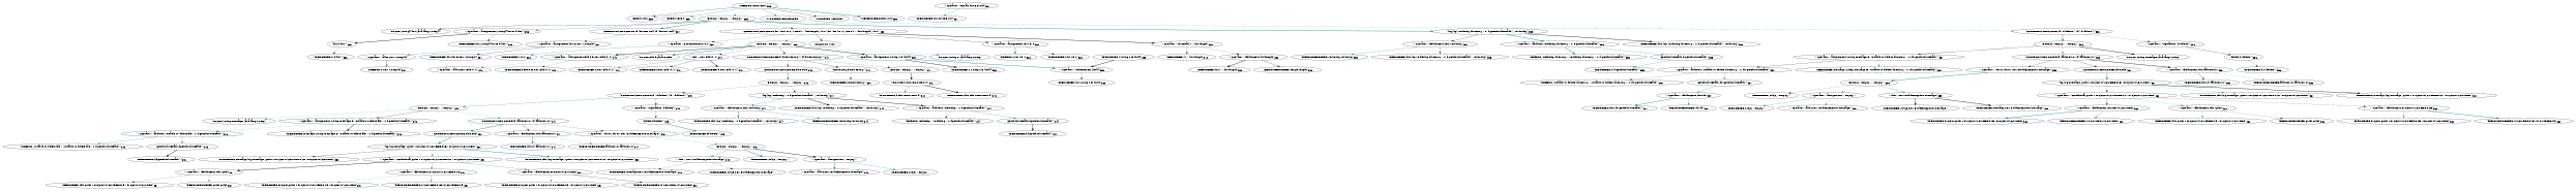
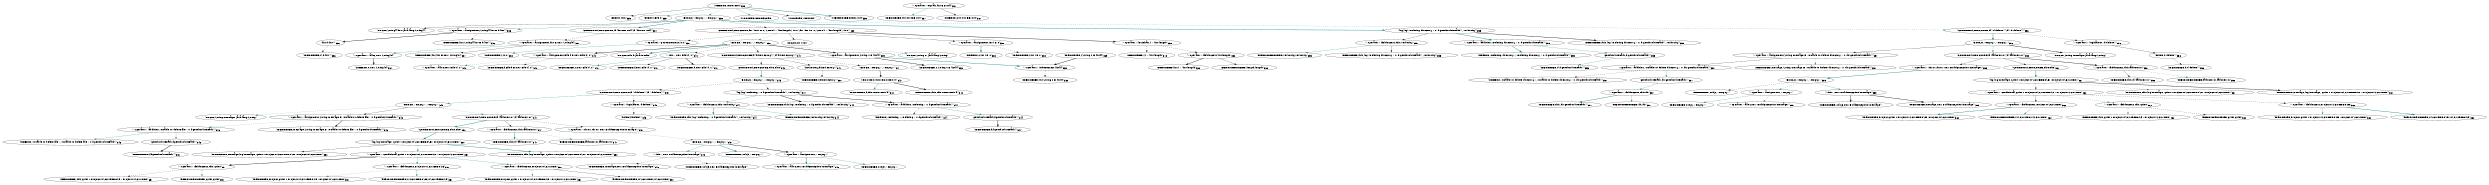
  digraph {
    edge [color=black style=solid]
    n1 [label=<(METHOD,removeDir)<SUB>335</SUB>>]
    n2 [label=<(PARAM,this)<SUB>335</SUB>>]
    n3 [label=<(PARAM,File d)<SUB>335</SUB>>]
    n4 [label=<(BLOCK,&lt;empty&gt;,&lt;empty&gt;)<SUB>335</SUB>>]
    n5 [label=<(MODIFIER,PROTECTED)>]
    n6 [label=<(MODIFIER,VIRTUAL)>]
    n7 [label=<(METHOD_RETURN,void)<SUB>335</SUB>>]
    n8 [label=<(LOCAL,String[] list: java.lang.String[])>]
    n9 [label=<(&lt;operator&gt;.assignment,String[] list = d.list())<SUB>336</SUB>>]
    n10 [label=<(CONTROL_STRUCTURE,if (list == null),if (list == null))<SUB>337</SUB>>]
    n11 [label=<(CONTROL_STRUCTURE,for (int i = 0; Some(i &lt; list.length); i++),for (int i = 0; Some(i &lt; list.length); i++))<SUB>338</SUB>>]
    n12 [label=<(log,log(&quot;Deleting directory &quot; + d.getAbsolutePath(), verbosity))<SUB>355</SUB>>]
    n13 [label=<(CONTROL_STRUCTURE,if (!d.delete()),if (!d.delete()))<SUB>356</SUB>>]
    n14 [label=<(IDENTIFIER,list,String[] list = d.list())<SUB>336</SUB>>]
    n15 [label=<(list,d.list())<SUB>336</SUB>>]
    n16 [label=<(&lt;operator&gt;.assignment,list = new String[0])<SUB>337</SUB>>]
    n17 [label=<(LOCAL,int i: int)>]
    n18 [label=<(&lt;operator&gt;.assignment,int i = 0)<SUB>338</SUB>>]
    n19 [label=<(&lt;operator&gt;.lessThan,i &lt; list.length)<SUB>338</SUB>>]
    n20 [label=<(&lt;operator&gt;.postIncrement,i++)<SUB>338</SUB>>]
    n21 [label=<(BLOCK,&lt;empty&gt;,&lt;empty&gt;)<SUB>338</SUB>>]
    n22 [label=<(IDENTIFIER,this,log(&quot;Deleting directory &quot; + d.getAbsolutePath(), verbosity))<SUB>355</SUB>>]
    n23 [label=<(&lt;operator&gt;.addition,&quot;Deleting directory &quot; + d.getAbsolutePath())<SUB>355</SUB>>]
    n24 [label=<(&lt;operator&gt;.fieldAccess,this.verbosity)<SUB>355</SUB>>]
    n25 [label=<(&lt;operator&gt;.logicalNot,!d.delete())<SUB>356</SUB>>]
    n26 [label=<(BLOCK,&lt;empty&gt;,&lt;empty&gt;)<SUB>356</SUB>>]
    n27 [label=<(IDENTIFIER,d,d.list())<SUB>336</SUB>>]
    n28 [label=<(&lt;operator&gt;.equals,list == null)<SUB>337</SUB>>]
    n29 [label=<(IDENTIFIER,list,list == null)<SUB>337</SUB>>]
+   n30 [label=<(LITERAL,null,list == null)<SUB>337</SUB>>]
    n31 [label=<(IDENTIFIER,list,list = new String[0])<SUB>337</SUB>>]
    n32 [label=<(&lt;operator&gt;.alloc,new String[0])>]
    n33 [label=<(LITERAL,0,new String[0])<SUB>337</SUB>>]
    n34 [label=<(IDENTIFIER,i,int i = 0)<SUB>338</SUB>>]
    n35 [label=<(LITERAL,0,int i = 0)<SUB>338</SUB>>]
    n36 [label=<(IDENTIFIER,i,i &lt; list.length)<SUB>318</SUB>>]
    n37 [label=<(&lt;operator&gt;.fieldAccess,list.length)<SUB>338</SUB>>]
    n38 [label=<(IDENTIFIER,i,i++)<SUB>338</SUB>>]
    n39 [label=<(LOCAL,String s: java.lang.String)>]
    n40 [label=<(&lt;operator&gt;.assignment,String s = list[i])<SUB>339</SUB>>]
    n41 [label=<(LOCAL,File f: java.io.File)>]
    n42 [label=<(&lt;operator&gt;.assignment,File f = new File(d, s))<SUB>340</SUB>>]
    n43 [label=<(&lt;init&gt;,new File(d, s))<SUB>340</SUB>>]
    n44 [label=<(CONTROL_STRUCTURE,if (f.isDirectory()),if (f.isDirectory()))<SUB>341</SUB>>]
    n45 [label=<(IDENTIFIER,list,i &lt; list.length)<SUB>338</SUB>>]
    n46 [label=<(FIELD_IDENTIFIER,length,length)<SUB>338</SUB>>]
    n47 [label=<(IDENTIFIER,s,String s = list[i])<SUB>333</SUB>>]
    n48 [label=<(&lt;operator&gt;.indexAccess,list[i])<SUB>339</SUB>>]
    n49 [label=<(IDENTIFIER,f,File f = new File(d, s))<SUB>340</SUB>>]
    n50 [label=<(&lt;operator&gt;.alloc,new File(d, s))<SUB>340</SUB>>]
    n51 [label=<(IDENTIFIER,f,new File(d, s))<SUB>340</SUB>>]
    n52 [label=<(IDENTIFIER,d,new File(d, s))<SUB>340</SUB>>]
    n53 [label=<(IDENTIFIER,s,new File(d, s))<SUB>340</SUB>>]
    n54 [label=<(isDirectory,f.isDirectory())<SUB>341</SUB>>]
    n55 [label=<(BLOCK,&lt;empty&gt;,&lt;empty&gt;)<SUB>341</SUB>>]
    n56 [label=<(CONTROL_STRUCTURE,else,else)<SUB>343</SUB>>]
    n57 [label=<(IDENTIFIER,list,String s = list[i])<SUB>339</SUB>>]
    n58 [label=<(IDENTIFIER,i,String s = list[i])<SUB>339</SUB>>]
    n59 [label=<(IDENTIFIER,f,f.isDirectory())<SUB>351</SUB>>]
    n60 [label=<(removeDir,this.removeDir(f))<SUB>342</SUB>>]
    n61 [label=<(BLOCK,&lt;empty&gt;,&lt;empty&gt;)<SUB>343</SUB>>]
    n62 [label=<(IDENTIFIER,this,this.removeDir(f))<SUB>342</SUB>>]
    n63 [label=<(IDENTIFIER,f,this.removeDir(f))<SUB>342</SUB>>]
    n64 [label=<(log,log(&quot;Deleting &quot; + f.getAbsolutePath(), verbosity))<SUB>344</SUB>>]
    n65 [label=<(CONTROL_STRUCTURE,if (!f.delete()),if (!f.delete()))<SUB>345</SUB>>]
    n66 [label=<(IDENTIFIER,this,log(&quot;Deleting &quot; + f.getAbsolutePath(), verbosity))<SUB>344</SUB>>]
    n67 [label=<(&lt;operator&gt;.addition,&quot;Deleting &quot; + f.getAbsolutePath())<SUB>344</SUB>>]
    n68 [label=<(&lt;operator&gt;.fieldAccess,this.verbosity)<SUB>344</SUB>>]
    n69 [label=<(&lt;operator&gt;.logicalNot,!f.delete())<SUB>345</SUB>>]
    n70 [label=<(BLOCK,&lt;empty&gt;,&lt;empty&gt;)<SUB>345</SUB>>]
    n71 [label=<(LITERAL,&quot;Deleting &quot;,&quot;Deleting &quot; + f.getAbsolutePath())<SUB>344</SUB>>]
    n72 [label=<(getAbsolutePath,f.getAbsolutePath())<SUB>344</SUB>>]
    n73 [label=<(IDENTIFIER,this,log(&quot;Deleting &quot; + f.getAbsolutePath(), verbosity))<SUB>344</SUB>>]
    n74 [label=<(FIELD_IDENTIFIER,verbosity,verbosity)<SUB>344</SUB>>]
    n75 [label=<(IDENTIFIER,f,f.getAbsolutePath())<SUB>344</SUB>>]
    n76 [label=<(delete,f.delete())<SUB>345</SUB>>]
    n77 [label=<(LOCAL,String message: java.lang.String)>]
    n78 [label=<(&lt;operator&gt;.assignment,String message = &quot;Unable to delete file &quot; + f.getAbsolutePath())<SUB>346</SUB>>]
    n79 [label=<(CONTROL_STRUCTURE,if (failonerror),if (failonerror))<SUB>347</SUB>>]
-   n80 [label=<(IDENTIFIER,f,f.delete())<SUB>345</SUB>>]
    n81 [label=<(IDENTIFIER,message,String message = &quot;Unable to delete file &quot; + f.getAbsolutePath())<SUB>346</SUB>>]
    n82 [label=<(&lt;operator&gt;.addition,&quot;Unable to delete file &quot; + f.getAbsolutePath())<SUB>346</SUB>>]
    n83 [label=<(&lt;operator&gt;.fieldAccess,this.failonerror)<SUB>347</SUB>>]
    n84 [label=<(&lt;operator&gt;.throw,throw new BuildException(message);)<SUB>348</SUB>>]
    n85 [label=<(CONTROL_STRUCTURE,else,else)<SUB>350</SUB>>]
    n86 [label=<(LITERAL,&quot;Unable to delete file &quot;,&quot;Unable to delete file &quot; + f.getAbsolutePath())<SUB>346</SUB>>]
    n87 [label=<(getAbsolutePath,f.getAbsolutePath())<SUB>346</SUB>>]
    n88 [label=<(IDENTIFIER,f,f.getAbsolutePath())<SUB>346</SUB>>]
    n89 [label=<(IDENTIFIER,this,if (failonerror))<SUB>347</SUB>>]
    n90 [label=<(FIELD_IDENTIFIER,failonerror,failonerror)<SUB>347</SUB>>]
    n91 [label=<(BLOCK,&lt;empty&gt;,&lt;empty&gt;)<SUB>348</SUB>>]
    n92 [label=<(log,log(message, quiet ? Project.MSG_VERBOSE : Project.MSG_WARN))<SUB>350</SUB>>]
    n93 [label=<(&lt;operator&gt;.assignment,&lt;empty&gt;)>]
    n94 [label=<(&lt;init&gt;,new BuildException(message))<SUB>348</SUB>>]
    n95 [label=<(IDENTIFIER,$obj5,&lt;empty&gt;)>]
    n96 [label=<(IDENTIFIER,$obj5,&lt;empty&gt;)>]
    n97 [label=<(&lt;operator&gt;.alloc,new BuildException(message))<SUB>348</SUB>>]
    n98 [label=<(IDENTIFIER,$obj5,new BuildException(message))>]
    n99 [label=<(IDENTIFIER,message,new BuildException(message))<SUB>348</SUB>>]
    n100 [label=<(IDENTIFIER,this,log(message, quiet ? Project.MSG_VERBOSE : Project.MSG_WARN))<SUB>350</SUB>>]
    n101 [label=<(IDENTIFIER,message,log(message, quiet ? Project.MSG_VERBOSE : Project.MSG_WARN))<SUB>350</SUB>>]
    n102 [label=<(&lt;operator&gt;.conditional,quiet ? Project.MSG_VERBOSE : Project.MSG_WARN)<SUB>351</SUB>>]
    n103 [label=<(&lt;operator&gt;.fieldAccess,this.quiet)<SUB>351</SUB>>]
    n104 [label=<(&lt;operator&gt;.fieldAccess,Project.MSG_VERBOSE)<SUB>351</SUB>>]
    n105 [label=<(&lt;operator&gt;.fieldAccess,Project.MSG_WARN)<SUB>351</SUB>>]
    n106 [label=<(IDENTIFIER,this,quiet ? Project.MSG_VERBOSE : Project.MSG_WARN)<SUB>351</SUB>>]
    n107 [label=<(FIELD_IDENTIFIER,quiet,quiet)<SUB>351</SUB>>]
    n108 [label=<(IDENTIFIER,Project,quiet ? Project.MSG_VERBOSE : Project.MSG_WARN)<SUB>351</SUB>>]
    n109 [label=<(FIELD_IDENTIFIER,MSG_VERBOSE,MSG_VERBOSE)<SUB>351</SUB>>]
    n110 [label=<(IDENTIFIER,Project,quiet ? Project.MSG_VERBOSE : Project.MSG_WARN)<SUB>351</SUB>>]
    n111 [label=<(FIELD_IDENTIFIER,MSG_WARN,MSG_WARN)<SUB>351</SUB>>]
    n112 [label=<(LITERAL,&quot;Deleting directory &quot;,&quot;Deleting directory &quot; + d.getAbsolutePath())<SUB>355</SUB>>]
    n113 [label=<(getAbsolutePath,d.getAbsolutePath())<SUB>355</SUB>>]
    n114 [label=<(IDENTIFIER,this,log(&quot;Deleting directory &quot; + d.getAbsolutePath(), verbosity))<SUB>355</SUB>>]
    n115 [label=<(FIELD_IDENTIFIER,verbosity,verbosity)<SUB>355</SUB>>]
    n116 [label=<(IDENTIFIER,d,d.getAbsolutePath())<SUB>355</SUB>>]
    n117 [label=<(delete,d.delete())<SUB>356</SUB>>]
    n118 [label=<(LOCAL,String message: java.lang.String)>]
    n119 [label=<(&lt;operator&gt;.assignment,String message = &quot;Unable to delete directory &quot; + dir.getAbsolutePath())<SUB>357</SUB>>]
    n120 [label=<(CONTROL_STRUCTURE,if (failonerror),if (failonerror))<SUB>358</SUB>>]
    n121 [label=<(IDENTIFIER,d,d.delete())<SUB>356</SUB>>]
    n122 [label=<(IDENTIFIER,message,String message = &quot;Unable to delete directory &quot; + dir.getAbsolutePath())<SUB>357</SUB>>]
    n123 [label=<(&lt;operator&gt;.addition,&quot;Unable to delete directory &quot; + dir.getAbsolutePath())<SUB>357</SUB>>]
    n124 [label=<(&lt;operator&gt;.fieldAccess,this.failonerror)<SUB>358</SUB>>]
    n125 [label=<(&lt;operator&gt;.throw,throw new BuildException(message);)<SUB>359</SUB>>]
    n126 [label=<(CONTROL_STRUCTURE,else,else)<SUB>361</SUB>>]
    n127 [label=<(LITERAL,&quot;Unable to delete directory &quot;,&quot;Unable to delete directory &quot; + dir.getAbsolutePath())<SUB>357</SUB>>]
    n128 [label=<(getAbsolutePath,dir.getAbsolutePath())<SUB>357</SUB>>]
    n129 [label=<(&lt;operator&gt;.fieldAccess,this.dir)<SUB>357</SUB>>]
    n130 [label=<(IDENTIFIER,this,dir.getAbsolutePath())<SUB>357</SUB>>]
    n131 [label=<(FIELD_IDENTIFIER,dir,dir)<SUB>357</SUB>>]
    n132 [label=<(IDENTIFIER,this,if (failonerror))<SUB>358</SUB>>]
    n133 [label=<(FIELD_IDENTIFIER,failonerror,failonerror)<SUB>358</SUB>>]
    n134 [label=<(BLOCK,&lt;empty&gt;,&lt;empty&gt;)<SUB>359</SUB>>]
    n135 [label=<(log,log(message, quiet ? Project.MSG_VERBOSE : Project.MSG_WARN))<SUB>361</SUB>>]
    n136 [label=<(&lt;operator&gt;.assignment,&lt;empty&gt;)>]
    n137 [label=<(&lt;init&gt;,new BuildException(message))<SUB>359</SUB>>]
    n138 [label=<(IDENTIFIER,$obj6,&lt;empty&gt;)>]
    n139 [label=<(IDENTIFIER,$obj6,&lt;empty&gt;)>]
    n140 [label=<(&lt;operator&gt;.alloc,new BuildException(message))<SUB>359</SUB>>]
    n141 [label=<(IDENTIFIER,$obj6,new BuildException(message))>]
    n142 [label=<(IDENTIFIER,message,new BuildException(message))<SUB>359</SUB>>]
    n143 [label=<(IDENTIFIER,this,log(message, quiet ? Project.MSG_VERBOSE : Project.MSG_WARN))<SUB>361</SUB>>]
    n144 [label=<(IDENTIFIER,message,log(message, quiet ? Project.MSG_VERBOSE : Project.MSG_WARN))<SUB>361</SUB>>]
    n145 [label=<(&lt;operator&gt;.conditional,quiet ? Project.MSG_VERBOSE : Project.MSG_WARN)<SUB>362</SUB>>]
    n146 [label=<(&lt;operator&gt;.fieldAccess,this.quiet)<SUB>362</SUB>>]
    n147 [label=<(&lt;operator&gt;.fieldAccess,Project.MSG_VERBOSE)<SUB>362</SUB>>]
    n148 [label=<(&lt;operator&gt;.fieldAccess,Project.MSG_WARN)<SUB>362</SUB>>]
    n149 [label=<(IDENTIFIER,this,quiet ? Project.MSG_VERBOSE : Project.MSG_WARN)<SUB>362</SUB>>]
    n150 [label=<(FIELD_IDENTIFIER,quiet,quiet)<SUB>362</SUB>>]
    n151 [label=<(IDENTIFIER,Project,quiet ? Project.MSG_VERBOSE : Project.MSG_WARN)<SUB>362</SUB>>]
    n152 [label=<(FIELD_IDENTIFIER,MSG_VERBOSE,MSG_VERBOSE)<SUB>362</SUB>>]
    n153 [label=<(IDENTIFIER,Project,quiet ? Project.MSG_VERBOSE : Project.MSG_WARN)<SUB>362</SUB>>]
    n154 [label=<(FIELD_IDENTIFIER,MSG_WARN,MSG_WARN)<SUB>362</SUB>>]
    n1 -> n2
    n1 -> n3 [color=teal]
    n1 -> n4 [color=teal style=dashed]
    n1 -> n5 [color=teal]
    n1 -> n6
    n1 -> n7 [color=teal style=bold]
    n4 -> n8
    n4 -> n9 [color=teal]
    n4 -> n10 [color=teal style=bold]
    n4 -> n11 [style=dashed]
    n4 -> n12 [color=teal style=bold]
    n4 -> n13 [color=teal style=dashed]
    n9 -> n14 [style=dashed]
    n9 -> n15 [style=bold]
    n10 -> n16 [style=dashed]
    n11 -> n17
    n11 -> n18
    n11 -> n19 [style=bold]
    n11 -> n20 [style=dashed]
    n11 -> n21 [color=teal style=dashed]
    n12 -> n22 [style=bold]
    n12 -> n23 [color=teal style=bold]
    n12 -> n24
    n13 -> n25 [style=dashed]
    n13 -> n26 [color=teal style=bold]
    n15 -> n27 [style=dashed]
    n16 -> n31
    n16 -> n32 [color=teal]
    n18 -> n34 [style=dashed]
    n18 -> n35 [color=teal style=bold]
    n19 -> n36 [style=dashed]
    n19 -> n37 [style=dashed]
    n20 -> n38 [color=teal]
    n21 -> n39 [color=teal style=dashed]
    n21 -> n40 [style=bold]
    n21 -> n41 [color=teal style=bold]
    n21 -> n42 [style=bold]
    n21 -> n43 [style=dashed]
    n21 -> n44
    n23 -> n112 [color=teal style=bold]
    n23 -> n113 [color=teal]
    n24 -> n114
    n24 -> n115 [color=teal]
    n25 -> n117
    n26 -> n118 [style=bold]
    n26 -> n119
    n26 -> n120 [color=teal style=dashed]
    n28 -> n29 [color=teal]
-   n32 -> n33 [color=teal style=bold]
+   n28 -> n30
+   n32 -> n33 [style=bold]
    n37 -> n45 [style=bold]
    n37 -> n46
    n40 -> n47 [style=bold]
    n40 -> n48 [color=teal style=bold]
    n42 -> n49 [style=dashed]
    n42 -> n50 [color=teal style=dashed]
    n43 -> n51
    n43 -> n52 [style=bold]
    n43 -> n53 [color=teal]
    n44 -> n54
    n44 -> n55 [style=dashed]
    n44 -> n56 [style=dashed]
    n48 -> n57 [style=dashed]
    n54 -> n59 [style=dashed]
    n55 -> n60 [style=bold]
    n56 -> n61 [color=teal style=bold]
    n58 -> n48 [style=bold]
    n60 -> n62 [style=bold]
    n60 -> n63 [color=teal]
    n61 -> n64 [style=dashed]
    n61 -> n65 [style=dashed]
    n64 -> n66 [style=bold]
    n64 -> n67 [style=bold]
    n64 -> n68 [color=teal]
    n65 -> n69 [style=dashed]
    n65 -> n70 [color=teal]
    n67 -> n71 [style=dashed]
    n67 -> n72 [color=teal]
    n68 -> n73 [color=teal style=bold]
    n68 -> n74 [color=teal]
    n69 -> n76 [style=dashed]
    n70 -> n77 [color=teal style=dashed]
    n70 -> n78
    n70 -> n79 [color=teal style=dashed]
    n72 -> n75 [style=bold]
-   n76 -> n80 [color=teal style=bold]
    n78 -> n81 [style=bold]
    n78 -> n82 [color=teal style=dashed]
    n79 -> n83
    n79 -> n84 [style=dashed]
    n79 -> n85 [color=teal style=bold]
    n82 -> n86 [color=teal]
    n82 -> n87 [color=teal]
    n83 -> n89 [color=teal style=bold]
    n83 -> n90 [color=teal style=dashed]
    n84 -> n91 [color=teal style=dashed]
    n85 -> n92 [color=teal style=bold]
    n87 -> n88 [style=bold]
    n91 -> n93 [style=bold]
    n91 -> n94 [color=teal]
    n91 -> n95 [color=teal style=bold]
    n92 -> n100 [color=teal style=bold]
    n92 -> n101
    n92 -> n102 [color=teal style=dashed]
    n93 -> n96 [color=teal]
    n93 -> n97 [color=teal style=bold]
    n94 -> n98 [style=dashed]
    n94 -> n99 [style=dashed]
    n102 -> n103 [style=bold]
    n102 -> n104 [color=teal]
    n102 -> n105 [color=teal]
    n103 -> n106 [style=dashed]
    n103 -> n107 [color=teal style=dashed]
    n104 -> n108 [color=teal style=dashed]
    n104 -> n109 [color=teal]
    n105 -> n110 [color=teal style=dashed]
    n105 -> n111
    n113 -> n116 [color=teal]
    n117 -> n121 [style=dashed]
    n119 -> n122 [color=teal style=dashed]
    n119 -> n123
    n120 -> n124 [style=bold]
    n120 -> n125
    n120 -> n126
    n123 -> n127 [style=dashed]
    n123 -> n128 [color=teal]
    n124 -> n132
    n124 -> n133 [color=teal style=dashed]
    n125 -> n134 [color=teal style=bold]
    n126 -> n135 [color=teal style=bold]
    n128 -> n129 [color=teal]
    n129 -> n130 [color=teal style=bold]
    n129 -> n131 [color=teal]
    n134 -> n136 [color=teal style=dashed]
    n134 -> n137 [color=teal]
    n134 -> n138 [style=dashed]
    n135 -> n143 [color=teal style=dashed]
    n135 -> n144 [style=bold]
    n135 -> n145 [style=dashed]
    n136 -> n139 [color=teal]
    n136 -> n140 [color=teal style=dashed]
    n137 -> n141 [style=bold]
    n137 -> n142 [style=bold]
    n145 -> n146 [color=teal style=dashed]
    n145 -> n147 [style=dashed]
    n145 -> n148
    n146 -> n149 [color=teal style=dashed]
    n146 -> n150 [style=dashed]
    n147 -> n151 [color=teal]
    n147 -> n152 [color=teal style=bold]
    n148 -> n153 [color=teal style=bold]
    n148 -> n154 [color=teal]
  }
